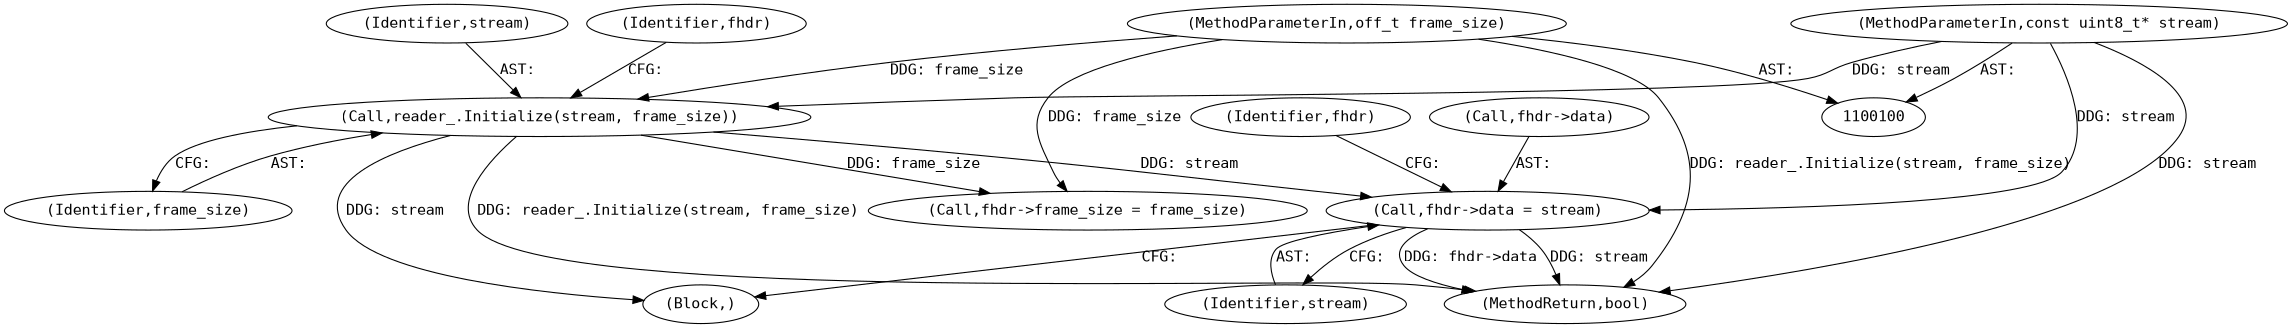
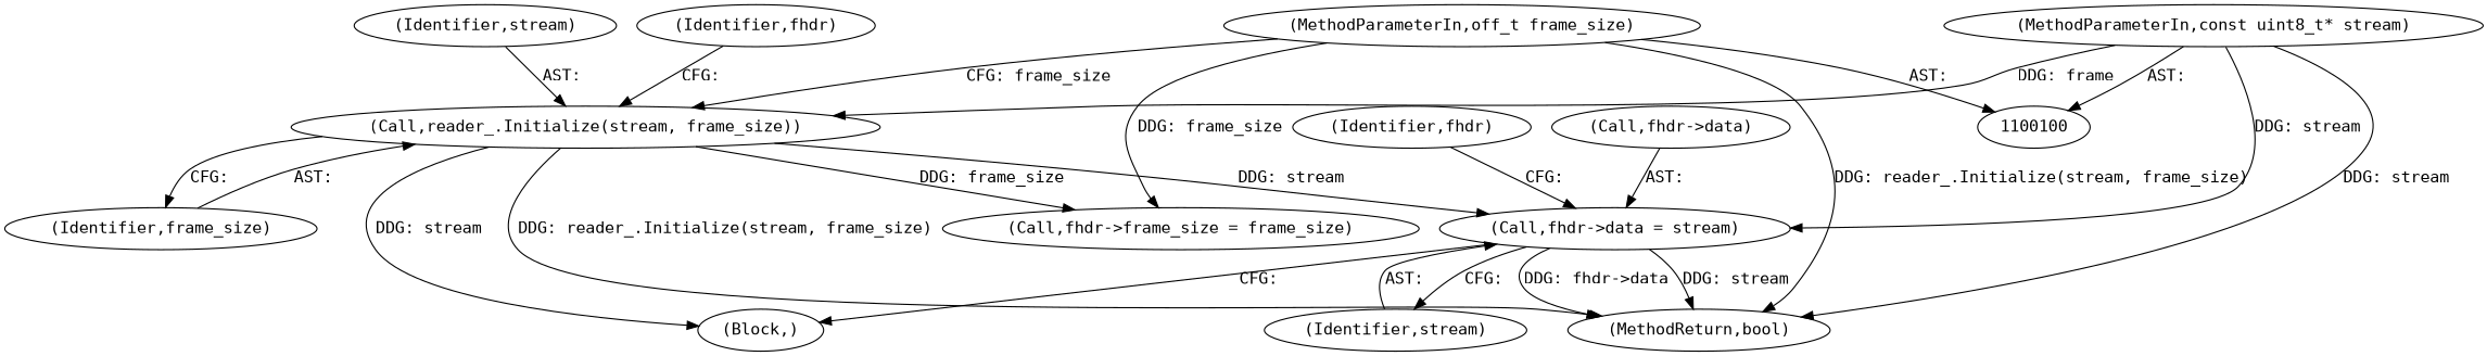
  digraph {
    fontname="DejaVu Sans Mono"
    node [fontname="DejaVu Sans Mono"]
    edge [fontname="DejaVu Sans Mono"]
    n1 [label="(Call,fhdr->data = stream)"]
    n2 [label="(MethodReturn,bool)"]
    n3 [label="(Block,)"]
    n4 [label="(Identifier,stream)"]
    n5 [label="(Call,reader_.Initialize(stream, frame_size))"]
    n6 [label="(Call,fhdr->frame_size = frame_size)"]
    n7 [label="(Identifier,frame_size)"]
    n8 [label="(MethodParameterIn,const uint8_t* stream)"]
    n9 [label=1100100]
    n10 [label="(MethodParameterIn,off_t frame_size)"]
    n11 [label="(Identifier,stream)"]
    n12 [label="(Call,fhdr->data)"]
    n13 [label="(Identifier,fhdr)"]
    n14 [label="(Identifier,fhdr)"]
    n1 -> n2 [label="DDG: stream"]
    n1 -> n2 [label="DDG: fhdr->data"]
    n1 -> n3 [label="CFG: "]
    n1 -> n4 [label="CFG: "]
    n4 -> n1 [label="AST: "]
    n5 -> n1 [label="DDG: stream"]
    n5 -> n2 [label="DDG: reader_.Initialize(stream, frame_size)"]
    n5 -> n3 [label="DDG: stream"]
    n5 -> n6 [label="DDG: frame_size"]
    n5 -> n7 [label="CFG: "]
    n7 -> n5 [label="AST: "]
    n8 -> n1 [label="DDG: stream"]
    n8 -> n2 [label="DDG: stream"]
-   n8 -> n5 [label="DDG: stream"]
+   n8 -> n5 [label="DDG: frame"]
    n8 -> n9 [label="AST: "]
    n10 -> n2 [label="DDG: reader_.Initialize(stream, frame_size)"]
-   n10 -> n5 [label="DDG: frame_size"]
+   n10 -> n5 [label="CFG: frame_size"]
    n10 -> n6 [label="DDG: frame_size"]
    n10 -> n9 [label="AST: "]
    n11 -> n5 [label="AST: "]
    n12 -> n1 [label="AST: "]
    n13 -> n5 [label="CFG: "]
    n14 -> n1 [label="CFG: "]
  }
